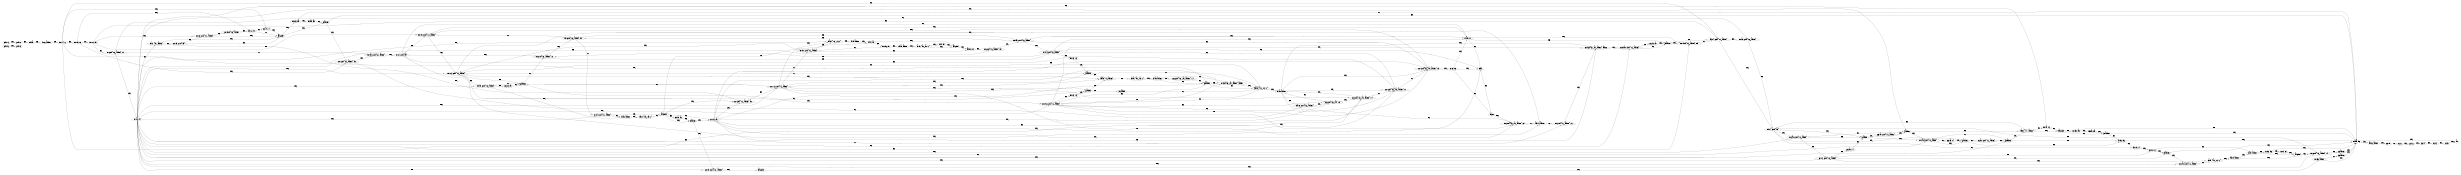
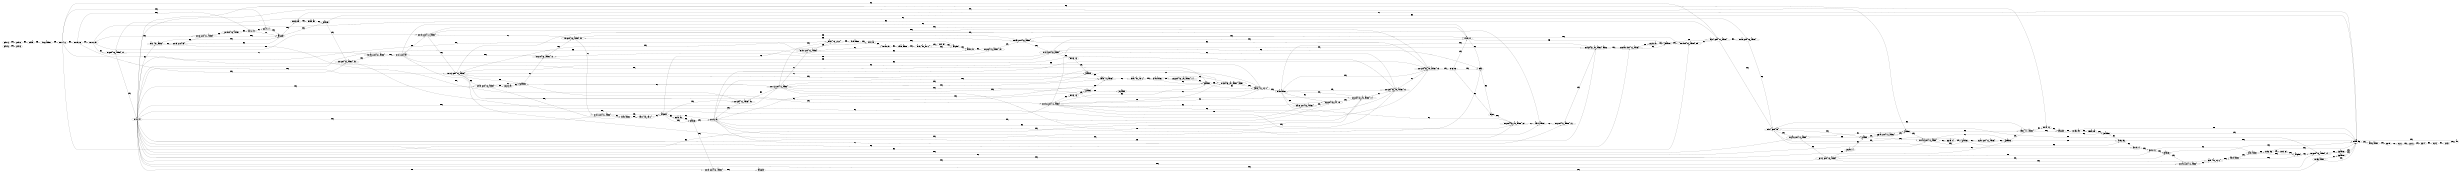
  digraph {
    rankdir=LR
    n1 [label="push rbp"]
    n2 [label="push r15"]
    n3 [label="push r13"]
    n4 [label="push r12"]
    n5 [label="push lea"]
    n6 [label="sub rsp , address"]
    n7 [label="mov r14 , r8"]
    n8 [label="mov rbx , rcx"]
    n9 [label="mov r9 , r14"]
    n10 [label="jne address"]
    n11 [label="mov qword [ rbp + rax + address ] , r14"]
    n12 [label="add r14 , qword [ r12 + address ]"]
    n13 [label="mov r12 , rdx"]
    n14 [label="mov r8 , rbx"]
    n15 [label="mov qword [ rsp + address ] , rbx"]
    n16 [label="call symbol"]
    n17 [label="lea rax , [ r15 + r15 * 2 ]"]
    n18 [label="mov byte [ rbp + rax + address ] , address"]
    n19 [label="mov qword [ rbp + rax + address ] , rsi"]
    n20 [label="mov rax , qword [ rsp + address ]"]
    n21 [label="sub r14 , qword [ rax ]"]
    n22 [label="mov qword [ rsp + address ] , rsi"]
    n23 [label="mov rcx , qword [ r12 + address ]"]
    n24 [label="mov rdx , qword [ r12 + address ]"]
    n25 [label="mov rax , qword [ rsp + address ]"]
    n26 [label="mov rcx , qword [ rsp + address ]"]
    n27 [label="mov r13 , rdi"]
    n28 [label="mov dword [ rsp ] , address"]
    n29 [label="mov r15 , qword [ r13 + address ]"]
    n30 [label="sub rdx , rsi"]
    n31 [label="mov qword [ rsp + address ] , rdx"]
    n32 [label="mov qword [ rbp + rax + address ] , rdx"]
    n33 [label="lea rsi , [ rdx + address ]"]
    n34 [label="mov rax , qword [ r13 + address ]"]
    n35 [label="mov rbp , qword [ r13 + address ]"]
    n36 [label="mov rdi , qword [ r13 + address ]"]
    n37 [label="mov rdi , qword [ r13 + address ]"]
    n38 [label="mov r15 , qword [ r13 + address ]"]
    n39 [label="mov rbx , qword [ r13 + address ]"]
    n40 [label="mov qword [ r13 + address ] , rbx"]
    n41 [label="mov qword [ r13 + address ] , r15"]
    n42 [label="movsxd rax , dword [ r13 + address ]"]
    n43 [label="mov dword [ r13 + address ] , edx"]
    n44 [label="mov rax , qword [ r13 + address ]"]
    n45 [label="mov r15 , qword [ r13 + address ]"]
    n46 [label="mov rax , qword [ r13 + address ]"]
    n47 [label="jl address"]
    n48 [label="mov rax , qword [ r13 + address ]"]
    n49 [label="jge address"]
    n50 [label="mov rdi , r13"]
    n51 [label="mov qword [ r13 + address ] , r14"]
    n52 [label="mov rsi , qword [ rax ]"]
    n53 [label="mov rdx , qword [ rdx ]"]
    n54 [label="jge address"]
    n55 [label="jg address"]
    n56 [label="lea rax , [ r15 - address ]"]
    n57 [label="lea rdi , [ r15 + r15 * 2 ]"]
    n58 [label="jle address"]
    n59 [label="add r15 , address"]
    n60 [label="cmp r15 , rax"]
    n61 [label="shl rax , address"]
    n62 [label="test r15 , r15"]
    n63 [label="mov qword [ rbp + rax ] , rcx"]
    n64 [label="mov qword [ rbp + rax + address ] , rcx"]
    n65 [label="mov byte [ rbp + rax + address ] , address"]
    n66 [label="call symbol"]
    n67 [label="call symbol"]
    n68 [label="mov qword [ r13 + address ] , rax"]
-   n69 [label="mov ebp , rbx"]
+   n69 [label="mov rax , rbx"]
    n70 [label="add rbx , rbx"]
    n71 [label="mov rdx , qword [ rsp + address ]"]
    n72 [label="jle address"]
    n73 [label="cmp rdx , rax"]
    n74 [label="jg address"]
    n75 [label="cmp rax , r14"]
    n76 [label="sub rdx , r15"]
    n77 [label="jle address"]
    n78 [label="lea rdi , [ rax + r15 * 8 ]"]
    n79 [label="jg address"]
    n80 [label="cmp rax , r14"]
    n81 [label="lea esi , [ r14 + address ]"]
    n82 [label="xor ebp , ebp"]
    n83 [label="call symbol"]
    n84 [label="jmp address"]
    n85 [label="mov ebp , eax"]
    n86 [label="je address"]
    n87 [label="test eax , eax"]
    n88 [label="mov eax , ebp"]
    n89 [label="add rsp , address"]
    n90 [label=rax]
    n91 [label="pop rbx"]
    n92 [label="mov qword [ rsp + address ] , rsi"]
    n93 [label="sete cl"]
    n94 [label="mov rsi , qword [ rsp + address ]"]
    n95 [label="neg rcx"]
    n96 [label="xor ecx , ecx"]
    n97 [label="jmp address"]
    n98 [label="lea rax , [ rax + rax * 2 ]"]
    n99 [label="shl rdi , address"]
    n100 [label="shl rax , address"]
    n101 [label="lea rsi , [ rax + rax * 2 ]"]
    n102 [label="test r15 , r15"]
    n103 [label="pop r12"]
    n104 [label="pop r13"]
    n105 [label="pop r14"]
    n106 [label="pop r15"]
    n107 [label="pop rbp"]
    n108 [label="test rax , rax"]
    n109 [label="je address"]
    n110 [label="mov rbp , rax"]
    n111 [label="add rdi , rax"]
    n112 [label="call symbol"]
    n113 [label="mov ebp , address"]
    n114 [label="shl rax , address"]
    n115 [label="jmp address"]
    n116 [label="shl rax , address"]
    n117 [label="lea rdx , [ rax + rax * 2 ]"]
    n118 [label="xor esi , esi"]
    n119 [label="cmp qword [ rbp + rax + address ] , r14"]
    n120 [label="mov rdx , r14"]
    n121 [label="cmp rax , qword [ r13 + address ]"]
    n122 [label="cmp rax , qword [ r13 + address ]"]
    n123 [label="shl rdx , address"]
    n124 [label="add rdi , address"]
    n125 [label="mov ebp , eax"]
    n126 [label="jne address"]
    n127 [label="call symbol"]
    n128 [label="xor ebp , ebp"]
    n129 [label="test eax , eax"]
    n130 [label="xor esi , esi"]
    n1 -> n2 [label=CFG]
    n3 -> n4 [label=CFG]
    n4 -> n5 [label=CFG]
    n5 -> n6 [label=CFG]
    n6 -> n7 [label=CFG]
    n7 -> n8 [label=CFG]
    n7 -> n9 [label=DFG]
    n7 -> n10 [label=DFG]
    n7 -> n11 [label=DFG]
    n7 -> n12 [label=DFG]
    n8 -> n13 [label=CFG]
    n8 -> n14 [label=DFG]
    n8 -> n15 [label=DFG]
    n9 -> n16 [label=DFG]
    n10 -> n17 [label=CFG]
    n10 -> n18 [label=CFG]
    n11 -> n19 [label=CFG]
    n12 -> n20 [label=CFG]
    n12 -> n21 [label=DFG]
    n13 -> n12 [label=DFG]
    n13 -> n22 [label=CFG]
    n13 -> n23 [label=DFG]
    n13 -> n24 [label=DFG]
    n14 -> n9 [label=CFG]
    n14 -> n16 [label=DFG]
    n15 -> n25 [label=CFG]
    n15 -> n26 [label=DFG]
    n16 -> n85 [label=DFG]
    n16 -> n86 [label=DFG]
    n17 -> n100 [label=DFG]
    n18 -> n17 [label=CFG]
    n19 -> n32 [label=CFG]
    n20 -> n21 [label=DFG]
    n21 -> n44 [label=CFG]
    n21 -> n51 [label=DFG]
    n21 -> n74 [label=DFG]
    n21 -> n79 [label=DFG]
    n21 -> n81 [label=DFG]
    n21 -> n120 [label=DFG]
    n22 -> n20 [label=DFG]
    n22 -> n25 [label=DFG]
    n22 -> n27 [label=CFG]
    n23 -> n16 [label=DFG]
    n23 -> n28 [label=CFG]
    n24 -> n29 [label=CFG]
    n24 -> n30 [label=DFG]
    n24 -> n31 [label=DFG]
    n24 -> n32 [label=DFG]
    n25 -> n52 [label=DFG]
    n26 -> n63 [label=DFG]
    n27 -> n29 [label=DFG]
    n27 -> n33 [label=CFG]
    n27 -> n34 [label=DFG]
    n27 -> n35 [label=DFG]
    n27 -> n36 [label=DFG]
    n27 -> n37 [label=DFG]
    n27 -> n38 [label=DFG]
    n27 -> n39 [label=DFG]
    n27 -> n40 [label=DFG]
    n27 -> n41 [label=DFG]
    n27 -> n42 [label=DFG]
    n27 -> n43 [label=DFG]
    n27 -> n44 [label=DFG]
    n27 -> n45 [label=DFG]
    n27 -> n46 [label=DFG]
    n27 -> n47 [label=DFG]
    n27 -> n48 [label=DFG]
    n27 -> n49 [label=DFG]
    n27 -> n50 [label=DFG]
    n27 -> n51 [label=DFG]
    n28 -> n14 [label=CFG]
    n29 -> n17 [label=DFG]
    n29 -> n34 [label=CFG]
    n29 -> n54 [label=DFG]
    n29 -> n55 [label=DFG]
    n29 -> n56 [label=DFG]
    n29 -> n57 [label=DFG]
    n29 -> n58 [label=DFG]
    n29 -> n59 [label=DFG]
    n30 -> n43 [label=DFG]
    n30 -> n72 [label=DFG]
    n30 -> n93 [label=DFG]
    n31 -> n36 [label=CFG]
    n31 -> n71 [label=DFG]
    n32 -> n96 [label=CFG]
    n33 -> n16 [label=DFG]
    n33 -> n53 [label=CFG]
    n34 -> n54 [label=DFG]
    n34 -> n60 [label=CFG]
    n34 -> n61 [label=DFG]
    n35 -> n10 [label=DFG]
    n35 -> n11 [label=DFG]
    n35 -> n18 [label=DFG]
    n35 -> n19 [label=DFG]
    n35 -> n32 [label=DFG]
    n35 -> n62 [label=CFG]
    n35 -> n63 [label=DFG]
    n35 -> n64 [label=DFG]
    n35 -> n65 [label=DFG]
    n36 -> n61 [label=CFG]
    n36 -> n66 [label=DFG]
    n37 -> n67 [label=DFG]
    n38 -> n17 [label=DFG]
    n38 -> n39 [label=CFG]
    n38 -> n54 [label=DFG]
    n38 -> n55 [label=DFG]
    n38 -> n56 [label=DFG]
    n38 -> n57 [label=DFG]
    n38 -> n58 [label=DFG]
    n38 -> n59 [label=DFG]
    n39 -> n57 [label=CFG]
    n39 -> n69 [label=DFG]
    n39 -> n70 [label=DFG]
    n40 -> n71 [label=CFG]
    n41 -> n65 [label=CFG]
    n42 -> n72 [label=DFG]
    n42 -> n73 [label=CFG]
    n43 -> n12 [label=CFG]
    n44 -> n45 [label=CFG]
    n44 -> n47 [label=DFG]
    n44 -> n74 [label=DFG]
    n45 -> n75 [label=CFG]
    n45 -> n76 [label=DFG]
    n45 -> n77 [label=DFG]
    n45 -> n78 [label=DFG]
    n46 -> n49 [label=DFG]
    n46 -> n79 [label=DFG]
    n46 -> n80 [label=CFG]
    n47 -> n46 [label=CFG]
    n47 -> n81 [label=CFG]
    n48 -> n78 [label=DFG]
    n49 -> n81 [label=CFG]
    n49 -> n82 [label=CFG]
    n50 -> n83 [label=DFG]
    n51 -> n84 [label=CFG]
    n52 -> n19 [label=DFG]
    n52 -> n24 [label=CFG]
    n52 -> n30 [label=DFG]
    n52 -> n92 [label=DFG]
    n52 -> n93 [label=DFG]
    n53 -> n16 [label=DFG]
    n53 -> n23 [label=CFG]
    n53 -> n68 [label=DFG]
    n54 -> n35 [label=CFG]
    n54 -> n92 [label=CFG]
    n55 -> n56 [label=CFG]
    n55 -> n97 [label=CFG]
    n56 -> n98 [label=DFG]
    n57 -> n99 [label=DFG]
    n58 -> n17 [label=CFG]
    n58 -> n56 [label=CFG]
    n59 -> n41 [label=DFG]
    n60 -> n54 [label=CFG]
    n61 -> n101 [label=DFG]
    n62 -> n55 [label=CFG]
    n63 -> n11 [label=CFG]
    n64 -> n59 [label=CFG]
    n65 -> n42 [label=CFG]
    n66 -> n68 [label=DFG]
    n66 -> n108 [label=CFG]
    n66 -> n109 [label=DFG]
    n66 -> n110 [label=DFG]
    n66 -> n111 [label=DFG]
    n67 -> n113 [label=CFG]
    n68 -> n38 [label=CFG]
    n69 -> n116 [label=DFG]
    n70 -> n40 [label=DFG]
    n71 -> n30 [label=DFG]
    n71 -> n31 [label=DFG]
    n71 -> n32 [label=DFG]
    n71 -> n94 [label=CFG]
    n72 -> n12 [label=CFG]
    n72 -> n43 [label=CFG]
    n73 -> n72 [label=CFG]
    n74 -> n46 [label=CFG]
    n74 -> n121 [label=CFG]
    n75 -> n74 [label=CFG]
    n76 -> n77 [label=DFG]
    n76 -> n123 [label=DFG]
    n77 -> n48 [label=CFG]
    n77 -> n88 [label=CFG]
    n78 -> n124 [label=DFG]
    n79 -> n82 [label=CFG]
    n79 -> n122 [label=CFG]
    n80 -> n79 [label=CFG]
    n81 -> n50 [label=CFG]
    n81 -> n83 [label=DFG]
    n82 -> n88 [label=DFG]
    n82 -> n120 [label=CFG]
    n83 -> n125 [label=DFG]
    n83 -> n126 [label=DFG]
    n84 -> n88 [label=CFG]
    n85 -> n87 [label=CFG]
    n85 -> n88 [label=DFG]
    n86 -> n15 [label=CFG]
    n86 -> n88 [label=CFG]
    n87 -> n86 [label=CFG]
    n88 -> n89 [label=CFG]
    n88 -> n90 [label=DFG]
    n89 -> n91 [label=CFG]
    n91 -> n103 [label=CFG]
    n92 -> n31 [label=CFG]
    n92 -> n94 [label=DFG]
    n93 -> n95 [label=DFG]
    n94 -> n19 [label=DFG]
    n94 -> n30 [label=DFG]
    n94 -> n92 [label=DFG]
    n94 -> n93 [label=DFG]
    n94 -> n102 [label=CFG]
    n95 -> n64 [label=DFG]
    n96 -> n30 [label=CFG]
    n96 -> n93 [label=DFG]
    n96 -> n95 [label=DFG]
    n97 -> n17 [label=CFG]
    n98 -> n114 [label=DFG]
    n99 -> n111 [label=DFG]
    n100 -> n11 [label=DFG]
    n100 -> n19 [label=DFG]
    n100 -> n26 [label=CFG]
    n100 -> n32 [label=DFG]
    n100 -> n63 [label=DFG]
    n100 -> n64 [label=DFG]
    n100 -> n65 [label=DFG]
    n101 -> n66 [label=DFG]
    n102 -> n58 [label=CFG]
    n103 -> n104 [label=CFG]
    n104 -> n105 [label=CFG]
    n105 -> n106 [label=CFG]
    n106 -> n107 [label=CFG]
    n107 -> n90 [label=CFG]
    n108 -> n109 [label=CFG]
    n109 -> n37 [label=CFG]
    n109 -> n110 [label=CFG]
    n110 -> n10 [label=DFG]
    n110 -> n11 [label=DFG]
    n110 -> n18 [label=DFG]
    n110 -> n19 [label=DFG]
    n110 -> n32 [label=DFG]
    n110 -> n63 [label=DFG]
    n110 -> n64 [label=DFG]
    n110 -> n65 [label=DFG]
    n110 -> n68 [label=CFG]
    n111 -> n69 [label=CFG]
    n111 -> n112 [label=DFG]
    n112 -> n70 [label=CFG]
    n113 -> n88 [label=DFG]
    n113 -> n115 [label=CFG]
    n114 -> n10 [label=DFG]
    n114 -> n18 [label=DFG]
    n114 -> n119 [label=CFG]
    n115 -> n88 [label=CFG]
    n116 -> n117 [label=DFG]
    n117 -> n112 [label=DFG]
    n117 -> n118 [label=CFG]
    n118 -> n112 [label=CFG]
    n119 -> n10 [label=CFG]
    n120 -> n76 [label=DFG]
    n121 -> n47 [label=CFG]
    n122 -> n49 [label=CFG]
    n123 -> n127 [label=DFG]
    n123 -> n128 [label=CFG]
    n124 -> n123 [label=CFG]
    n124 -> n127 [label=DFG]
    n125 -> n88 [label=DFG]
    n125 -> n129 [label=CFG]
    n126 -> n82 [label=CFG]
    n126 -> n88 [label=CFG]
    n127 -> n51 [label=CFG]
    n128 -> n88 [label=DFG]
    n128 -> n130 [label=CFG]
    n129 -> n126 [label=CFG]
    n130 -> n127 [label=CFG]
  }
